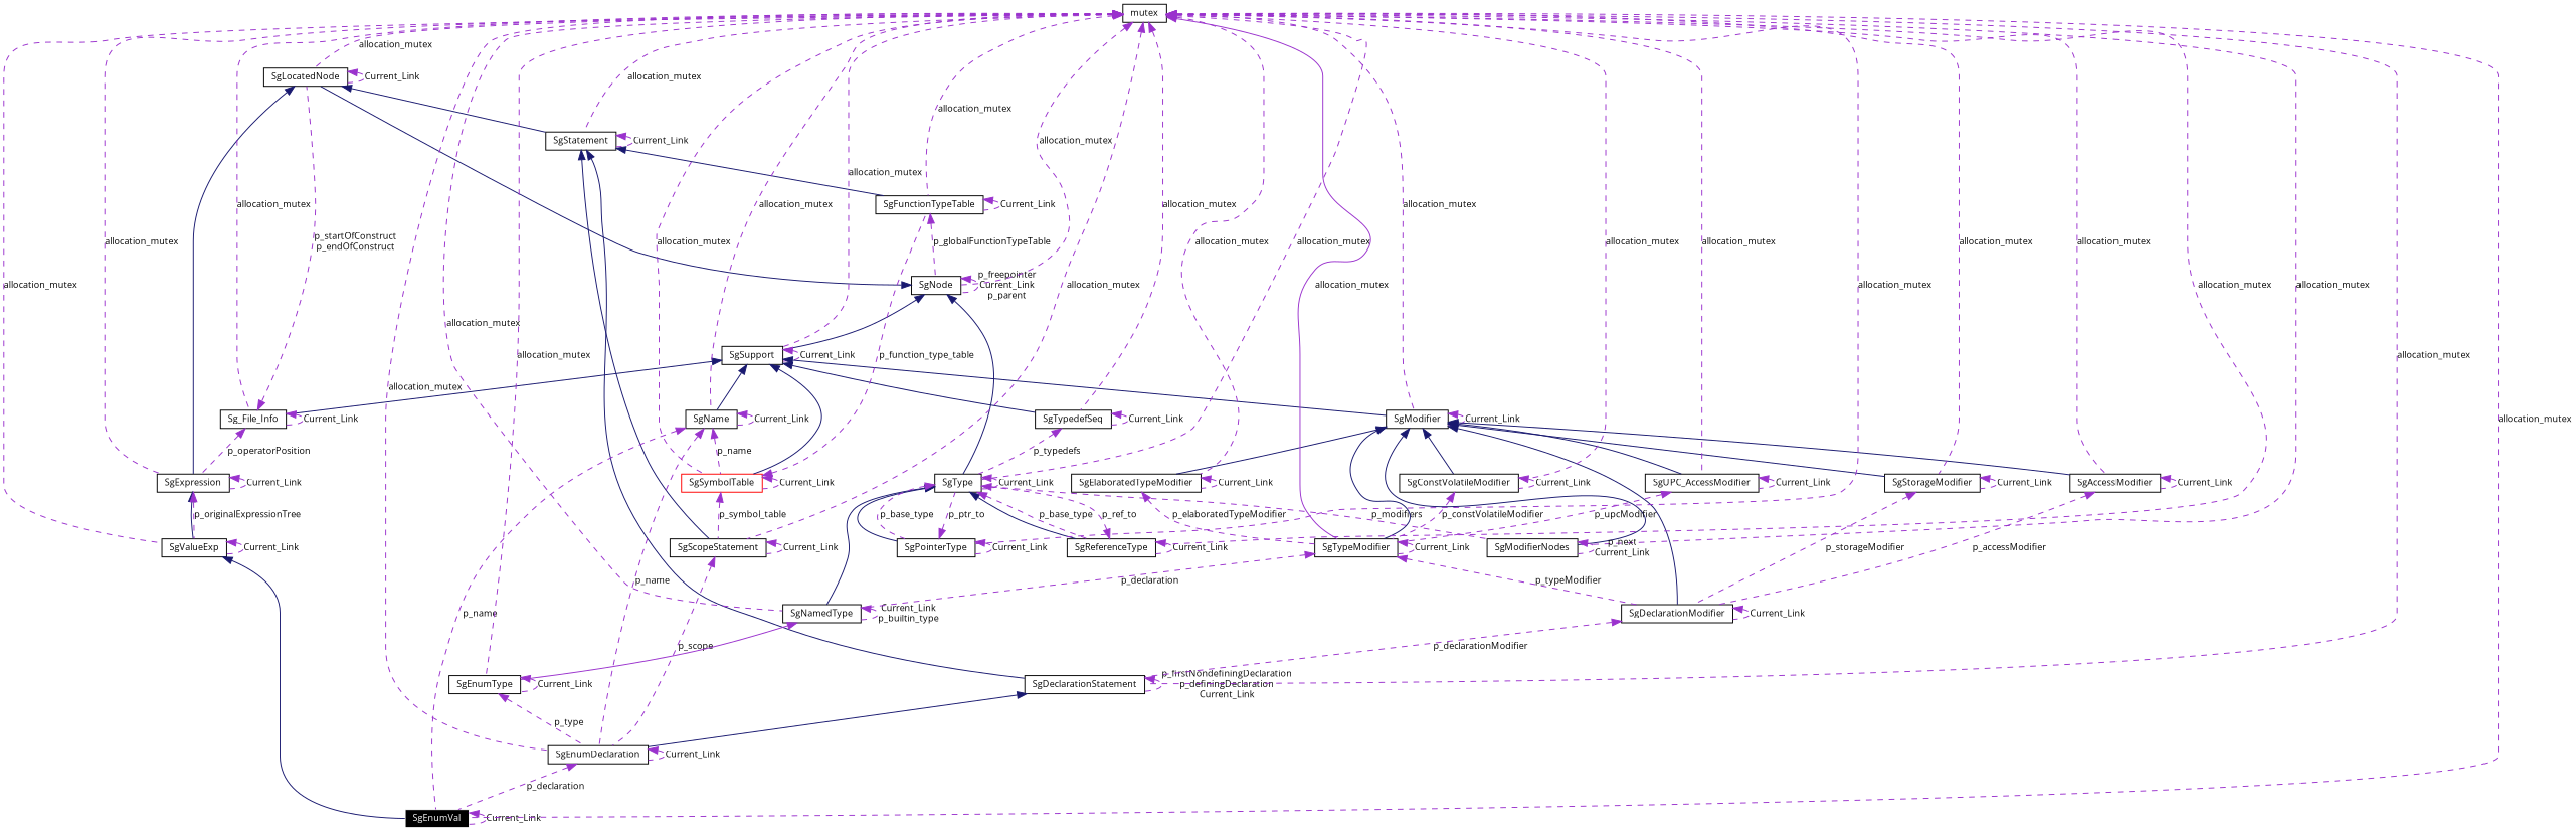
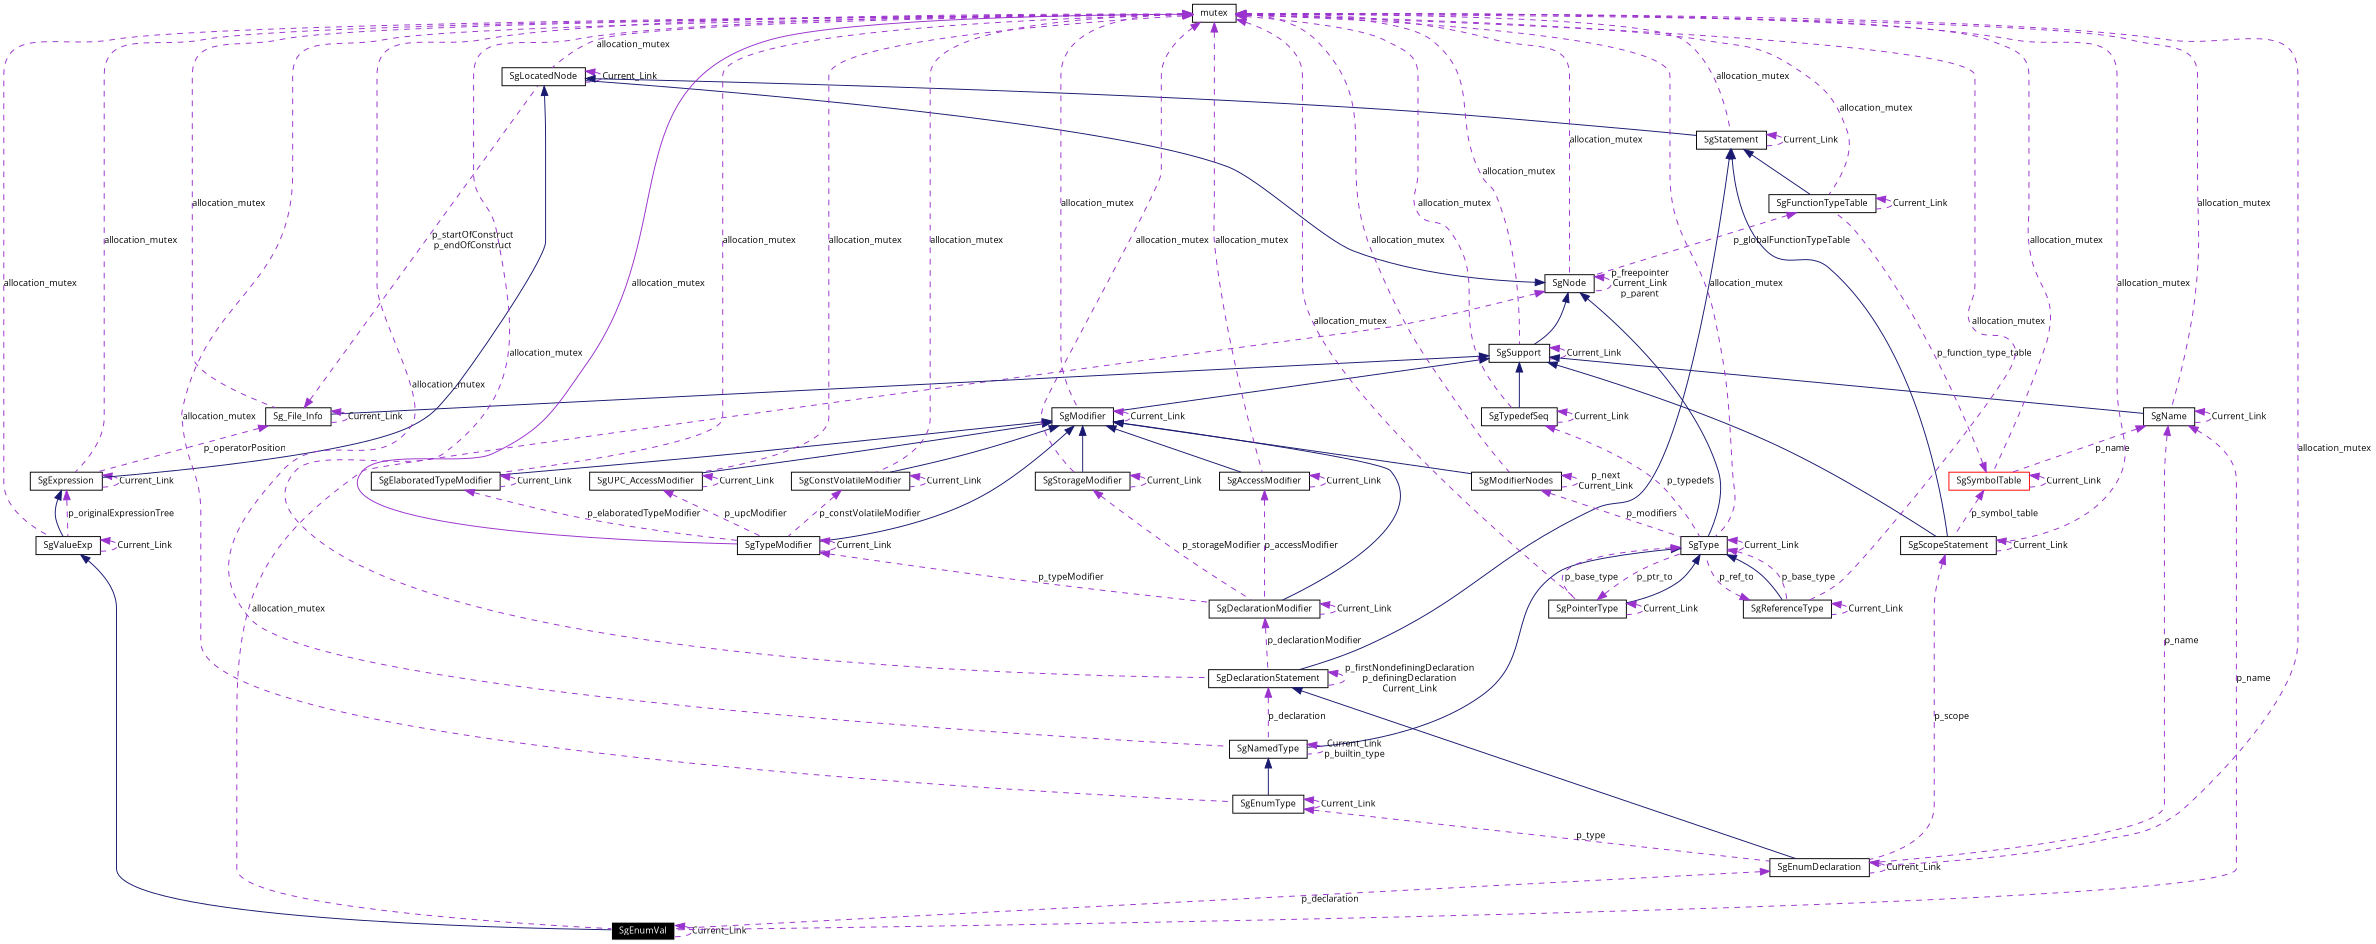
  digraph {
    fontname="Open Sans"
    node [color=black fontname="Open Sans" fontsize=10 shape=record]
    edge [color=darkorchid3 dir=back fontname="Open Sans" fontsize=10 labelfontname=Helvetica labelfontsize=10 style=dashed]
    n1 [color=white fillcolor=black fontcolor=white height=0.2 label=SgEnumVal style=filled width=0.4]
    n2 [height=0.2 label=SgValueExp width=0.4]
    n3 [height=0.2 label=SgExpression width=0.4]
    n4 [height=0.2 label=SgLocatedNode width=0.4]
    n5 [height=0.2 label=SgStatement width=0.4]
    n6 [height=0.2 label=SgFunctionTypeTable width=0.4]
    n7 [height=0.2 label=SgDeclarationStatement width=0.4]
    n8 [height=0.2 label=SgScopeStatement width=0.4]
    n9 [height=0.2 label=SgNode width=0.4]
    n10 [height=0.2 label=SgSupport width=0.4]
    n11 [height=0.2 label=SgType width=0.4]
    n12 [color=red height=0.2 label=SgSymbolTable width=0.4]
    n13 [height=0.2 label=SgName width=0.4]
    n14 [height=0.2 label=Sg_File_Info width=0.4]
    n15 [height=0.2 label=SgModifier width=0.4]
    n16 [height=0.2 label=SgTypedefSeq width=0.4]
    n17 [height=0.2 label=SgNamedType width=0.4]
    n18 [height=0.2 label=SgPointerType width=0.4]
    n19 [height=0.2 label=SgReferenceType width=0.4]
    n20 [height=0.2 label=SgEnumDeclaration width=0.4]
    n21 [height=0.2 label=mutex width=0.4]
    n22 [height=0.2 label=SgTypeModifier width=0.4]
    n23 [height=0.2 label=SgElaboratedTypeModifier width=0.4]
    n24 [height=0.2 label=SgConstVolatileModifier width=0.4]
    n25 [height=0.2 label=SgUPC_AccessModifier width=0.4]
    n26 [height=0.2 label=SgStorageModifier width=0.4]
    n27 [height=0.2 label=SgAccessModifier width=0.4]
    n28 [height=0.2 label=SgEnumType width=0.4]
    n29 [height=0.2 label=SgModifierNodes width=0.4]
    n30 [height=0.2 label=SgDeclarationModifier width=0.4]
    n1 -> n1 [label=Current_Link]
    n2 -> n1 [color=midnightblue style=solid]
    n2 -> n2 [label=Current_Link]
    n3 -> n2 [color=midnightblue style=solid]
    n3 -> n2 [label=p_originalExpressionTree]
    n3 -> n3 [label=Current_Link]
    n4 -> n3 [color=midnightblue style=solid]
    n4 -> n4 [label=Current_Link]
    n4 -> n5 [color=midnightblue style=solid]
    n5 -> n5 [label=Current_Link]
    n5 -> n6 [color=midnightblue style=solid]
    n5 -> n7 [color=midnightblue style=solid]
    n5 -> n8 [color=midnightblue style=solid]
    n6 -> n6 [label=Current_Link]
    n6 -> n9 [label=p_globalFunctionTypeTable]
    n7 -> n7 [label="p_firstNondefiningDeclaration\np_definingDeclaration\nCurrent_Link"]
-   n22 -> n17 [label=p_declaration]
+   n7 -> n17 [label=p_declaration]
    n7 -> n20 [color=midnightblue style=solid]
    n8 -> n8 [label=Current_Link]
    n8 -> n20 [label=p_scope]
    n9 -> n4 [color=midnightblue style=solid]
    n9 -> n9 [label="p_freepointer\nCurrent_Link\np_parent"]
    n9 -> n10 [color=midnightblue style=solid]
    n9 -> n11 [color=midnightblue style=solid]
    n10 -> n10 [label=Current_Link]
-   n10 -> n12 [color=midnightblue style=solid]
+   n10 -> n8 [color=midnightblue style=solid]
    n10 -> n13 [color=midnightblue style=solid]
    n10 -> n14 [color=midnightblue style=solid]
    n10 -> n15 [color=midnightblue style=solid]
    n10 -> n16 [color=midnightblue style=solid]
    n11 -> n11 [label=Current_Link]
    n11 -> n17 [color=midnightblue style=solid]
    n11 -> n18 [color=midnightblue style=solid]
    n11 -> n18 [label=p_base_type]
    n11 -> n19 [color=midnightblue style=solid]
    n11 -> n19 [label=p_base_type]
    n12 -> n6 [label=p_function_type_table]
    n12 -> n8 [label=p_symbol_table]
    n12 -> n12 [label=Current_Link]
    n13 -> n1 [label=p_name]
    n13 -> n12 [label=p_name]
    n13 -> n13 [label=Current_Link]
    n13 -> n20 [label=p_name]
    n14 -> n3 [label=p_operatorPosition]
    n14 -> n4 [label="p_startOfConstruct\np_endOfConstruct"]
    n14 -> n14 [label=Current_Link]
    n15 -> n15 [label=Current_Link]
    n15 -> n22 [color=midnightblue style=solid]
    n15 -> n23 [color=midnightblue style=solid]
    n15 -> n24 [color=midnightblue style=solid]
    n15 -> n25 [color=midnightblue style=solid]
    n15 -> n26 [color=midnightblue style=solid]
    n15 -> n27 [color=midnightblue style=solid]
    n15 -> n29 [color=midnightblue style=solid]
    n15 -> n30 [color=midnightblue style=solid]
    n16 -> n11 [label=p_typedefs]
    n16 -> n16 [label=Current_Link]
    n17 -> n17 [label="Current_Link\np_builtin_type"]
-   n17 -> n28 [style=solid]
+   n17 -> n28 [color=midnightblue style=solid]
    n18 -> n11 [label=p_ptr_to]
    n18 -> n18 [label=Current_Link]
    n19 -> n11 [label=p_ref_to]
    n19 -> n19 [label=Current_Link]
    n20 -> n1 [label=p_declaration]
    n20 -> n20 [label=Current_Link]
-   n21 -> n1 [label=allocation_mutex]
+   n9 -> n1 [label=allocation_mutex]
    n21 -> n2 [label=allocation_mutex]
    n21 -> n3 [label=allocation_mutex]
    n21 -> n4 [label=allocation_mutex]
    n21 -> n5 [label=allocation_mutex]
    n21 -> n6 [label=allocation_mutex]
    n21 -> n7 [label=allocation_mutex]
    n21 -> n8 [label=allocation_mutex]
    n21 -> n9 [label=allocation_mutex]
    n21 -> n10 [label=allocation_mutex]
    n21 -> n11 [label=allocation_mutex]
    n21 -> n12 [label=allocation_mutex]
    n21 -> n13 [label=allocation_mutex]
    n21 -> n14 [label=allocation_mutex]
    n21 -> n15 [label=allocation_mutex]
    n21 -> n16 [label=allocation_mutex]
    n21 -> n17 [label=allocation_mutex]
    n21 -> n18 [label=allocation_mutex]
    n21 -> n19 [label=allocation_mutex]
    n21 -> n20 [label=allocation_mutex]
    n21 -> n22 [label=allocation_mutex style=solid]
    n21 -> n23 [label=allocation_mutex]
    n21 -> n24 [label=allocation_mutex]
    n21 -> n25 [label=allocation_mutex]
    n21 -> n26 [label=allocation_mutex]
    n21 -> n27 [label=allocation_mutex]
    n21 -> n28 [label=allocation_mutex]
    n21 -> n29 [label=allocation_mutex]
    n22 -> n22 [label=Current_Link]
    n22 -> n30 [label=p_typeModifier]
    n23 -> n22 [label=p_elaboratedTypeModifier]
    n23 -> n23 [label=Current_Link]
    n24 -> n22 [label=p_constVolatileModifier]
    n24 -> n24 [label=Current_Link]
    n25 -> n22 [label=p_upcModifier]
    n25 -> n25 [label=Current_Link]
    n26 -> n26 [label=Current_Link]
    n26 -> n30 [label=p_storageModifier]
    n27 -> n27 [label=Current_Link]
    n27 -> n30 [label=p_accessModifier]
    n28 -> n20 [label=p_type]
    n28 -> n28 [label=Current_Link]
-   n11 -> n29 [label=p_modifiers]
+   n29 -> n11 [label=p_modifiers]
    n29 -> n29 [label="p_next\nCurrent_Link"]
    n30 -> n7 [label=p_declarationModifier]
    n30 -> n30 [label=Current_Link]
  }
